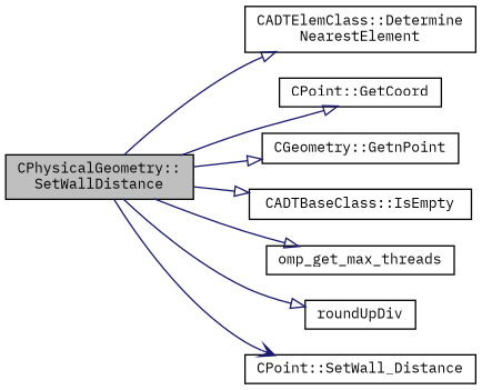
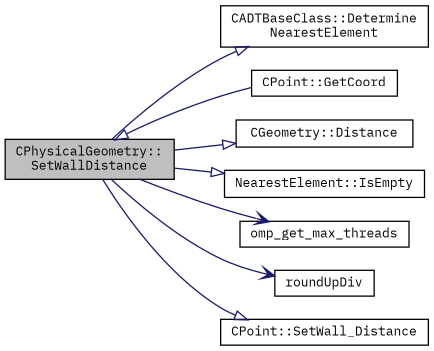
  digraph {
    fontname="IBM Plex Mono"
    rankdir=LR
    node [color=black fillcolor=white fontname="IBM Plex Mono" fontsize=10 shape=record style=filled]
    edge [arrowhead=onormal color=midnightblue fontname="IBM Plex Mono" fontsize=10 labelfontname=Helvetica labelfontsize=10 style=solid]
    n1 [fillcolor=grey75 fontcolor=black height=0.2 label="CPhysicalGeometry::\lSetWallDistance" width=0.4]
-   n2 [height=0.2 label="CADTElemClass::Determine\lNearestElement" width=0.4]
+   n2 [height=0.2 label="CADTBaseClass::Determine\lNearestElement" width=0.4]
    n3 [height=0.2 label="CPoint::GetCoord" width=0.4]
-   n4 [height=0.2 label="CGeometry::GetnPoint" width=0.4]
-   n5 [height=0.2 label="CADTBaseClass::IsEmpty" width=0.4]
+   n4 [height=0.2 label="CGeometry::Distance" width=0.4]
+   n5 [height=0.2 label="NearestElement::IsEmpty" width=0.4]
    n6 [height=0.2 label=omp_get_max_threads width=0.4]
    n7 [height=0.2 label=roundUpDiv width=0.4]
    n8 [height=0.2 label="CPoint::SetWall_Distance" width=0.4]
    n1 -> n2
-   n1 -> n3
+   n3 -> n1
    n1 -> n4
    n1 -> n5
-   n1 -> n6
-   n1 -> n7
-   n1 -> n8 [arrowhead=vee]
+   n1 -> n6 [arrowhead=vee]
+   n1 -> n7 [arrowhead=vee]
+   n1 -> n8
  }
